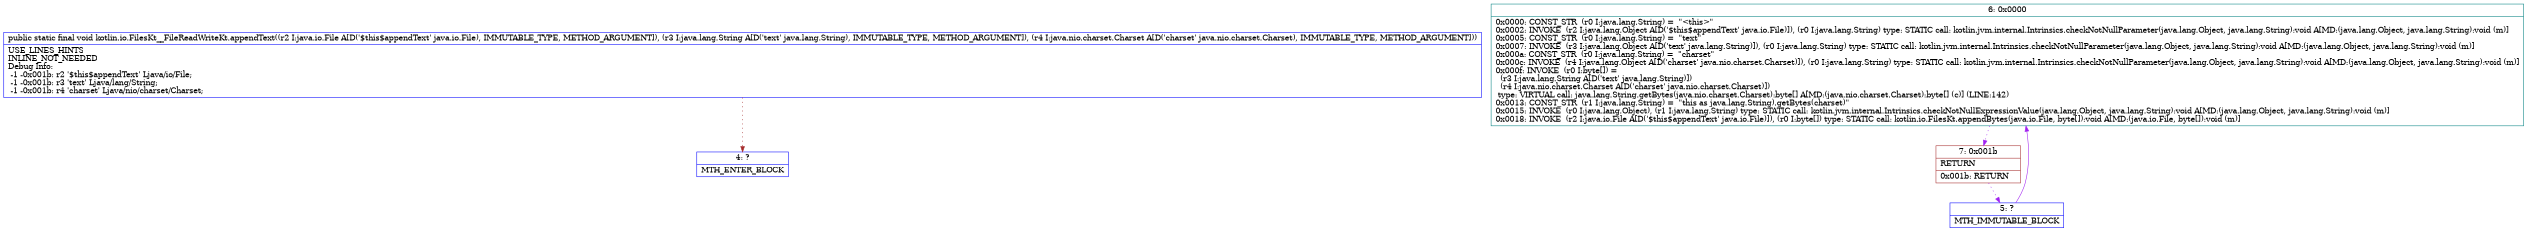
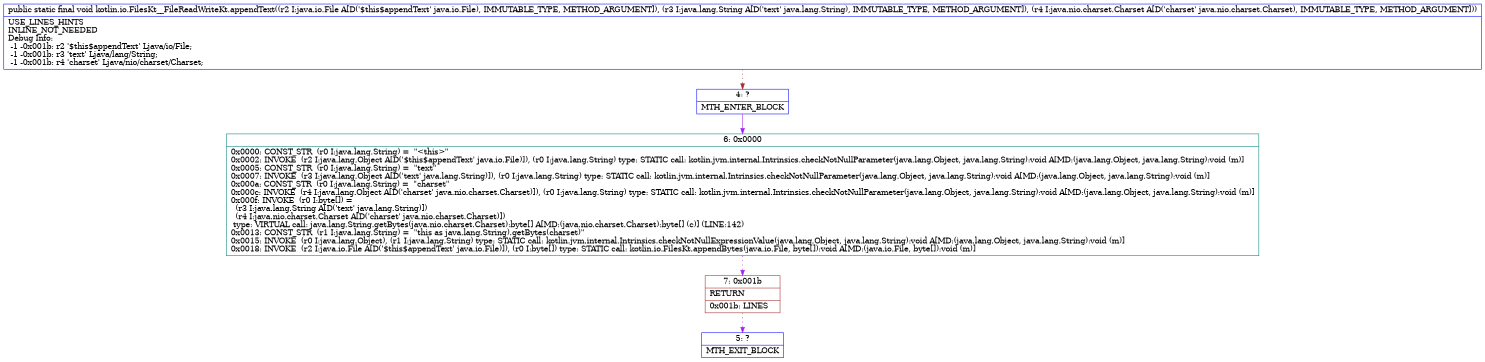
  digraph {
    node [color=blue shape=record]
    edge [color=purple style=dotted]
    n1 [label="{4\:\ ?|MTH_ENTER_BLOCK\l}"]
    n2 [color=teal label="{6\:\ 0x0000|0x0000: CONST_STR  (r0 I:java.lang.String) =  \"\<this\>\" \l0x0002: INVOKE  (r2 I:java.lang.Object A[D('$this$appendText' java.io.File)]), (r0 I:java.lang.String) type: STATIC call: kotlin.jvm.internal.Intrinsics.checkNotNullParameter(java.lang.Object, java.lang.String):void A[MD:(java.lang.Object, java.lang.String):void (m)]\l0x0005: CONST_STR  (r0 I:java.lang.String) =  \"text\" \l0x0007: INVOKE  (r3 I:java.lang.Object A[D('text' java.lang.String)]), (r0 I:java.lang.String) type: STATIC call: kotlin.jvm.internal.Intrinsics.checkNotNullParameter(java.lang.Object, java.lang.String):void A[MD:(java.lang.Object, java.lang.String):void (m)]\l0x000a: CONST_STR  (r0 I:java.lang.String) =  \"charset\" \l0x000c: INVOKE  (r4 I:java.lang.Object A[D('charset' java.nio.charset.Charset)]), (r0 I:java.lang.String) type: STATIC call: kotlin.jvm.internal.Intrinsics.checkNotNullParameter(java.lang.Object, java.lang.String):void A[MD:(java.lang.Object, java.lang.String):void (m)]\l0x000f: INVOKE  (r0 I:byte[]) = \l  (r3 I:java.lang.String A[D('text' java.lang.String)])\l  (r4 I:java.nio.charset.Charset A[D('charset' java.nio.charset.Charset)])\l type: VIRTUAL call: java.lang.String.getBytes(java.nio.charset.Charset):byte[] A[MD:(java.nio.charset.Charset):byte[] (c)] (LINE:142)\l0x0013: CONST_STR  (r1 I:java.lang.String) =  \"this as java.lang.String).getBytes(charset)\" \l0x0015: INVOKE  (r0 I:java.lang.Object), (r1 I:java.lang.String) type: STATIC call: kotlin.jvm.internal.Intrinsics.checkNotNullExpressionValue(java.lang.Object, java.lang.String):void A[MD:(java.lang.Object, java.lang.String):void (m)]\l0x0018: INVOKE  (r2 I:java.io.File A[D('$this$appendText' java.io.File)]), (r0 I:byte[]) type: STATIC call: kotlin.io.FilesKt.appendBytes(java.io.File, byte[]):void A[MD:(java.io.File, byte[]):void (m)]\l}"]
-   n3 [color=brown label="{7\:\ 0x001b|RETURN\l|0x001b: RETURN   \l}"]
-   n4 [label="{5\:\ ?|MTH_IMMUTABLE_BLOCK\l}"]
+   n3 [color=brown label="{7\:\ 0x001b|RETURN\l|0x001b: LINES   \l}"]
+   n4 [label="{5\:\ ?|MTH_EXIT_BLOCK\l}"]
    n5 [label="{public static final void kotlin.io.FilesKt__FileReadWriteKt.appendText((r2 I:java.io.File A[D('$this$appendText' java.io.File), IMMUTABLE_TYPE, METHOD_ARGUMENT]), (r3 I:java.lang.String A[D('text' java.lang.String), IMMUTABLE_TYPE, METHOD_ARGUMENT]), (r4 I:java.nio.charset.Charset A[D('charset' java.nio.charset.Charset), IMMUTABLE_TYPE, METHOD_ARGUMENT]))  | USE_LINES_HINTS\lINLINE_NOT_NEEDED\lDebug Info:\l  \-1 \-0x001b: r2 '$this$appendText' Ljava\/io\/File;\l  \-1 \-0x001b: r3 'text' Ljava\/lang\/String;\l  \-1 \-0x001b: r4 'charset' Ljava\/nio\/charset\/Charset;\l}"]
-   n4 -> n2 [style=solid]
+   n1 -> n2 [style=solid]
    n2 -> n3
    n3 -> n4
    n5 -> n1 [color=brown]
  }
